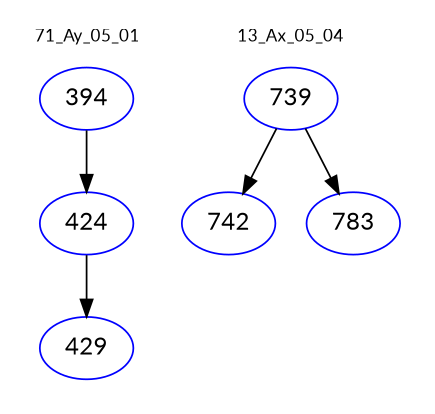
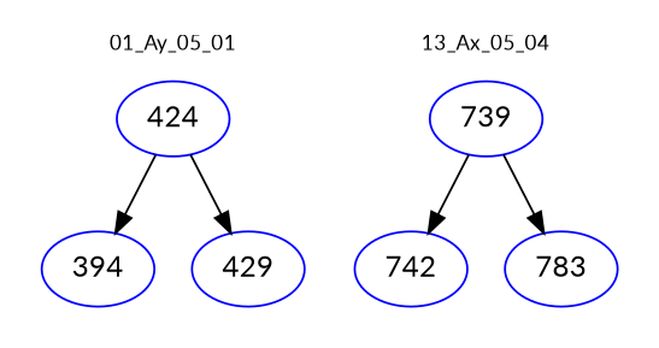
  digraph {
    fontname=Lato
    node [color=blue fontname=Lato]
    edge [color=black fontname=Lato]
    n1 [label=424]
    n2 [label=394]
    n3 [label=429]
    n4 [label=739]
    n5 [label=742]
    n6 [label=783]
    subgraph cluster_1 {
      color=white
      fontsize=10
-     label="71_Ay_05_01"
+     label="01_Ay_05_01"
      n1
      n2
      n3
    }
    subgraph cluster_2 {
      color=white
      fontsize=10
      label="13_Ax_05_04"
      n4
      n5
      n6
    }
-   n2 -> n1
+   n1 -> n2
    n1 -> n3
    n4 -> n5
    n4 -> n6
  }
